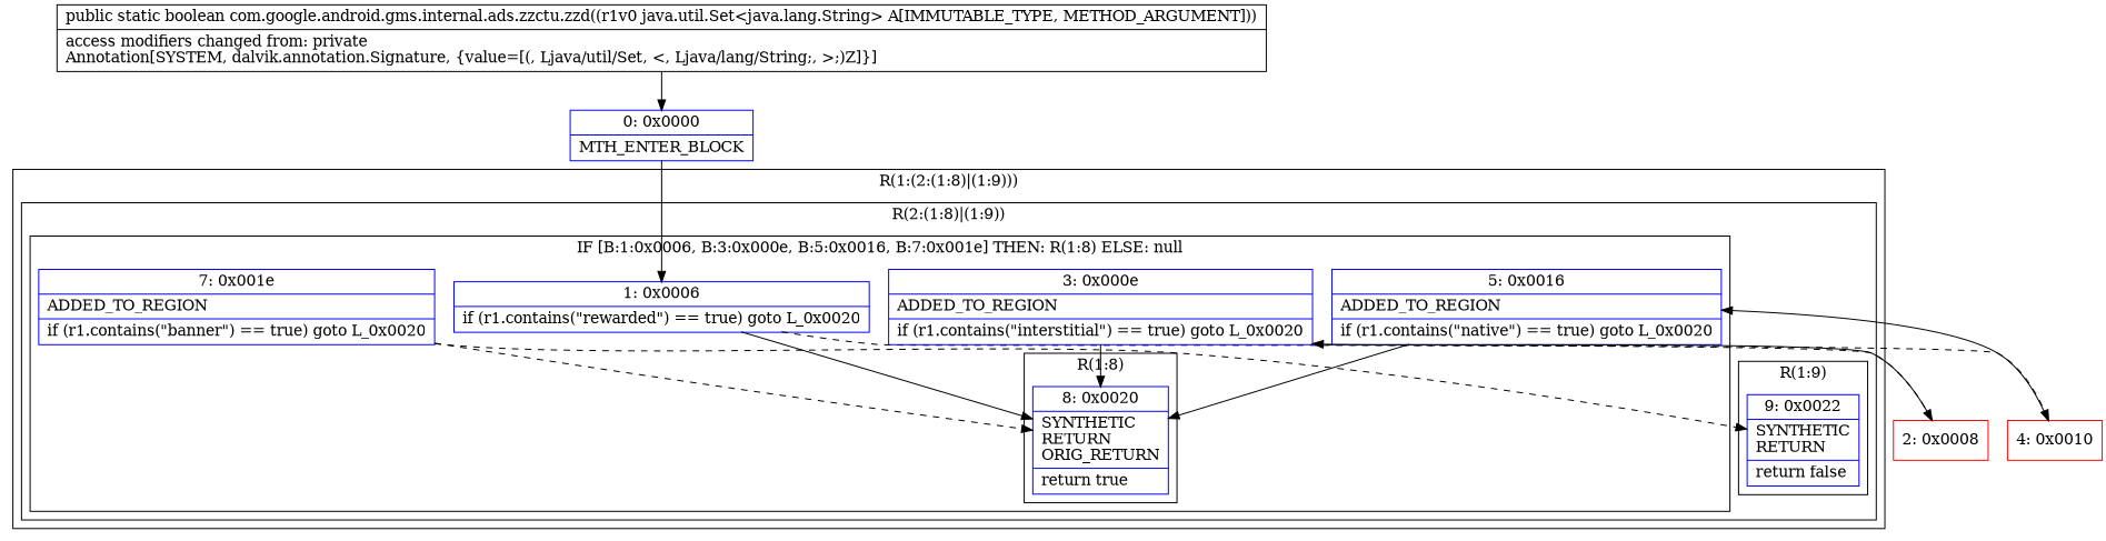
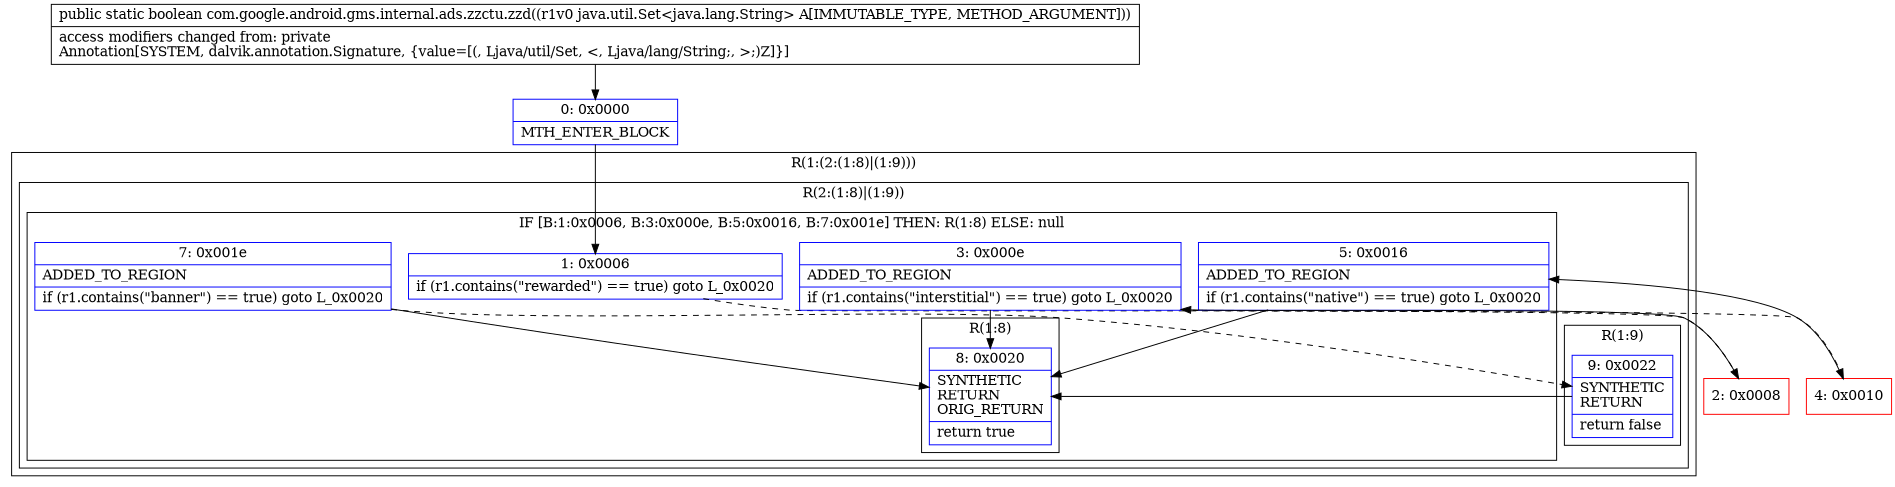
  digraph {
    node [color=blue shape=record]
    n1 [label="{8\:\ 0x0020|SYNTHETIC\lRETURN\lORIG_RETURN\l|return true\l}"]
    n2 [label="{1\:\ 0x0006|if (r1.contains(\"rewarded\") == true) goto L_0x0020\l}"]
    n3 [label="{3\:\ 0x000e|ADDED_TO_REGION\l|if (r1.contains(\"interstitial\") == true) goto L_0x0020\l}"]
    n4 [label="{5\:\ 0x0016|ADDED_TO_REGION\l|if (r1.contains(\"native\") == true) goto L_0x0020\l}"]
    n5 [label="{7\:\ 0x001e|ADDED_TO_REGION\l|if (r1.contains(\"banner\") == true) goto L_0x0020\l}"]
    n6 [label="{9\:\ 0x0022|SYNTHETIC\lRETURN\l|return false\l}"]
    n7 [color=red label="{2\:\ 0x0008}"]
    n8 [color=red label="{4\:\ 0x0010}"]
    n9 [label="{0\:\ 0x0000|MTH_ENTER_BLOCK\l}"]
    n10 [label="{public static boolean com.google.android.gms.internal.ads.zzctu.zzd((r1v0 java.util.Set\<java.lang.String\> A[IMMUTABLE_TYPE, METHOD_ARGUMENT]))  | access modifiers changed from: private\lAnnotation[SYSTEM, dalvik.annotation.Signature, \{value=[(, Ljava\/util\/Set, \<, Ljava\/lang\/String;, \>;)Z]\}]\l}" color=""]
    subgraph cluster_1 {
      label="R(1:(2:(1:8)|(1:9)))"
      subgraph cluster_2 {
        label="R(2:(1:8)|(1:9))"
        subgraph cluster_3 {
          label="IF [B:1:0x0006, B:3:0x000e, B:5:0x0016, B:7:0x001e] THEN: R(1:8) ELSE: null"
          n2
          n3
          n4
          n5
          subgraph cluster_4 {
            label="R(1:8)"
            n1
          }
        }
        subgraph cluster_5 {
          label="R(1:9)"
          n6
        }
      }
    }
-   n2 -> n1
+   n6 -> n1
    n2 -> n7 [style=dashed]
    n3 -> n1
    n3 -> n8 [style=dashed]
    n4 -> n1
-   n5 -> n1 [style=dashed]
+   n5 -> n1
    n5 -> n6 [style=dashed]
    n7 -> n3
    n8 -> n4
    n9 -> n2
    n10 -> n9
  }
